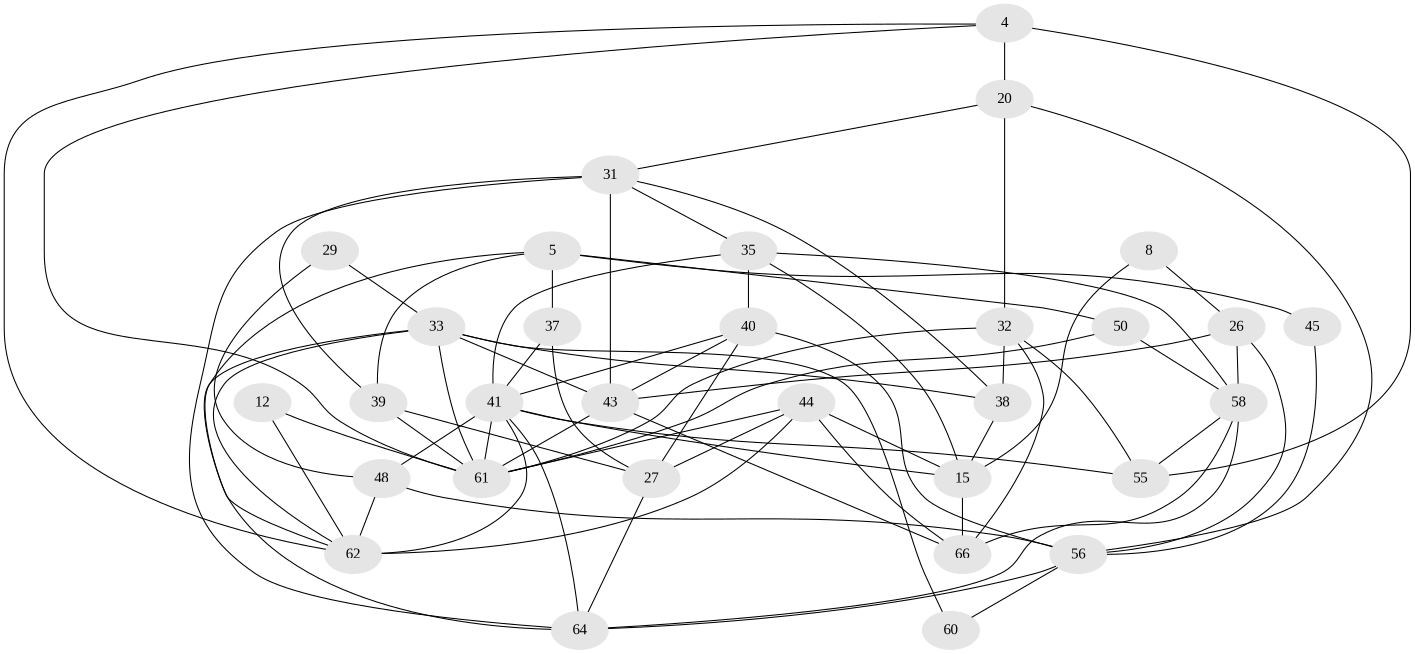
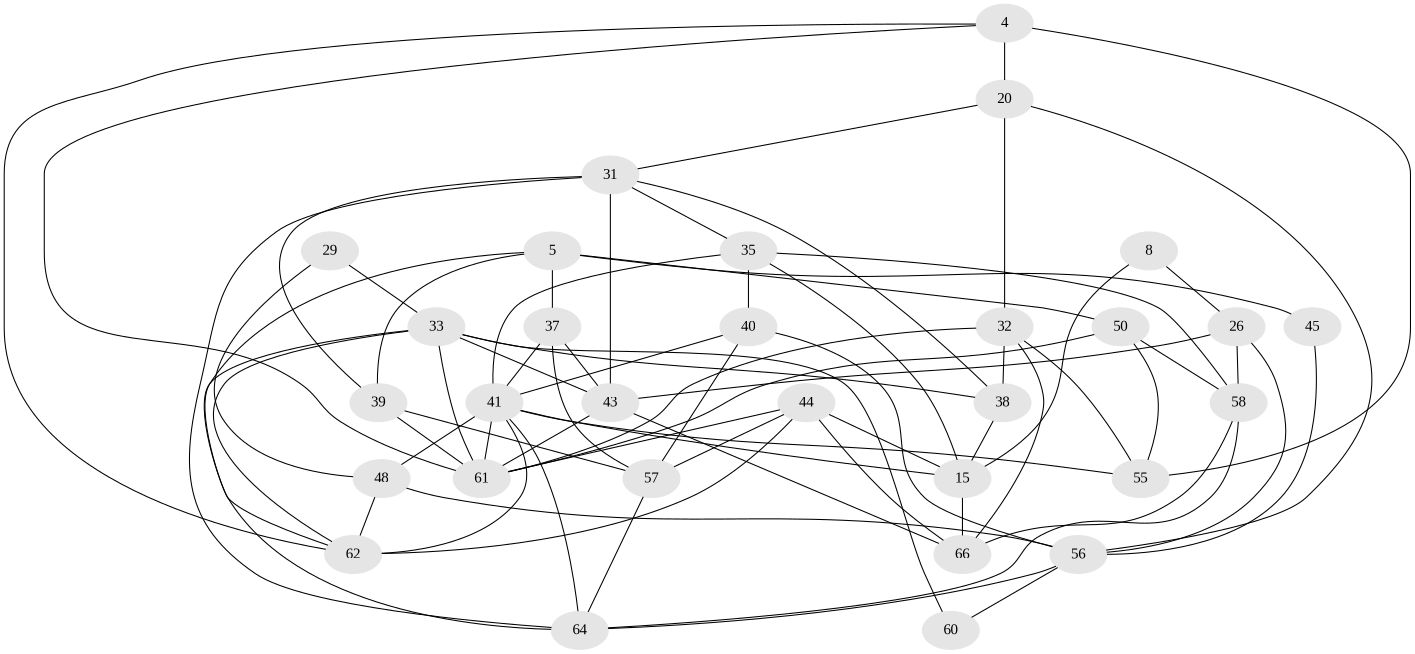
  graph {
    fontname="Liberation Serif"
    node [color=gray90 fontname="Liberation Serif" style=filled]
    edge [fontname="Liberation Serif"]
    20 [super="+10"]
    31 [super="+1"]
    32 [super="+17"]
    56 [super="+52"]
    4
    55 [super="+22"]
    61 [super="+47+59"]
    62 [super="+30"]
    5 [super="+2"]
    37 [super="+36"]
    39 [super="+23"]
    45
    50
    41 [super="+18+24+28"]
-   57 [super="+53" label=27]
+   57 [super="+53"]
    58 [super="+49"]
    8
    26
    n19 [label=15 super="+42"]
    43 [super="+6"]
    66 [super="+19"]
-   12
    35 [super="+11"]
    38
    64 [super="+63"]
    60
    33 [super="+14+15+16"]
    29
    48
    40 [super="+9+34+27"]
    44 [super="+13"]
    20 -- 31
    20 -- 32 [weight=2]
    20 -- 56
    31 -- 39
    31 -- 43
    31 -- 35
    31 -- 38
    31 -- 64 [weight=2]
    32 -- 55
    32 -- 61
    32 -- 66
    32 -- 38
    56 -- 64 [weight=2]
    56 -- 60
    4 -- 20
    4 -- 55 [weight=2]
    4 -- 61
    4 -- 62
    5 -- 62
    5 -- 37
    5 -- 39
    5 -- 45 [weight=2]
    5 -- 50
    37 -- 41 [weight=2]
    37 -- 57
    39 -- 61
    39 -- 57
    45 -- 56
-   58 -- 55
+   50 -- 55
    50 -- 61
    50 -- 58
    41 -- 55
    41 -- 61 [weight=2]
    41 -- 62
    41 -- n19
    41 -- 64 [weight=2]
    41 -- 48
    57 -- 64
    58 -- 66
    58 -- 64
    8 -- 26
    8 -- n19
    26 -- 56
    26 -- 58
    26 -- 43 [weight=2]
    n19 -- 66 [weight=2]
    43 -- 61
    43 -- 66
-   12 -- 61
-   12 -- 62
    35 -- 41
    35 -- 58
    35 -- n19
    35 -- 40 [weight=2]
    38 -- n19
    33 -- 61
    33 -- 62 [weight=2]
    33 -- 43
    33 -- 38 [weight=2]
    33 -- 64
    33 -- 60
    29 -- 33
    29 -- 48
    48 -- 56 [weight=2]
    48 -- 62 [weight=2]
    40 -- 56 [weight=2]
    40 -- 41
    40 -- 57 [weight=2]
-   40 -- 43
+   37 -- 43
    44 -- 61 [weight=2]
    44 -- 62 [weight=2]
    44 -- 57
    44 -- n19
    44 -- 66
  }
